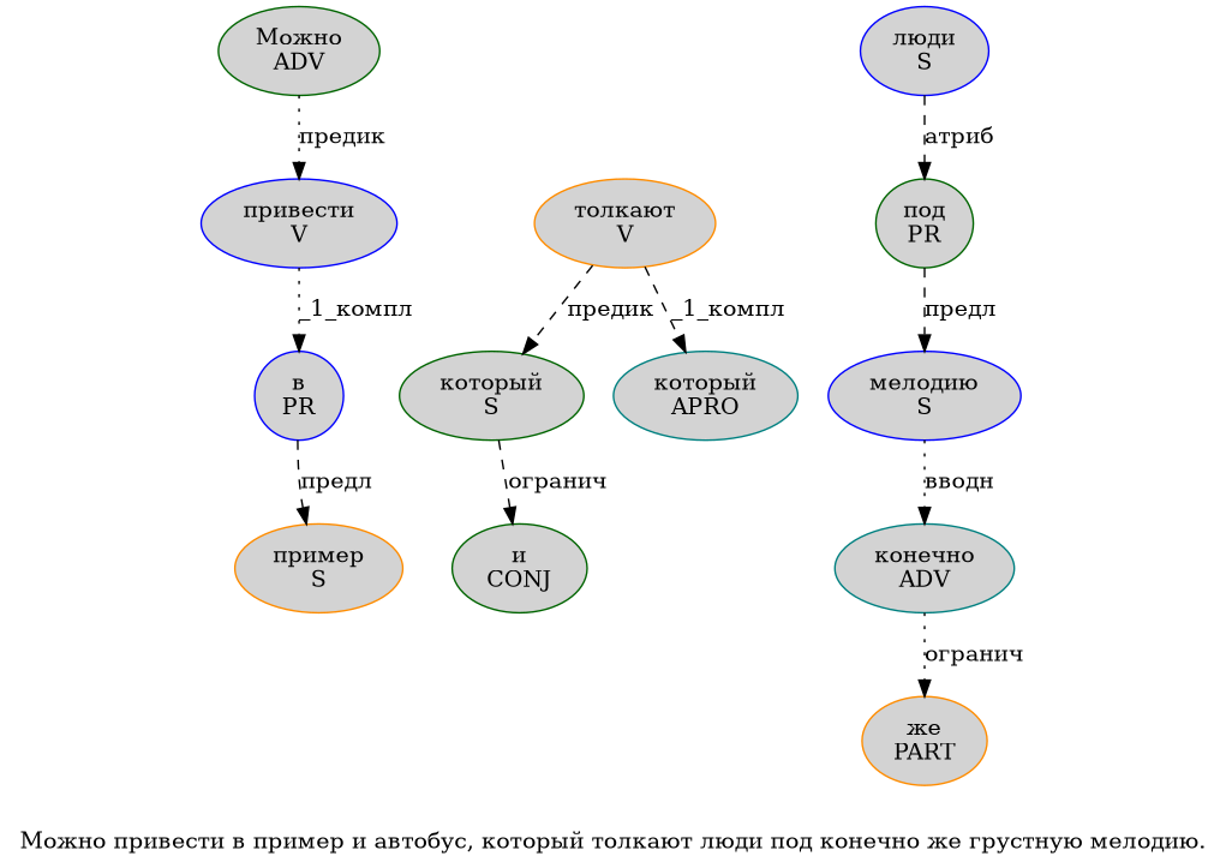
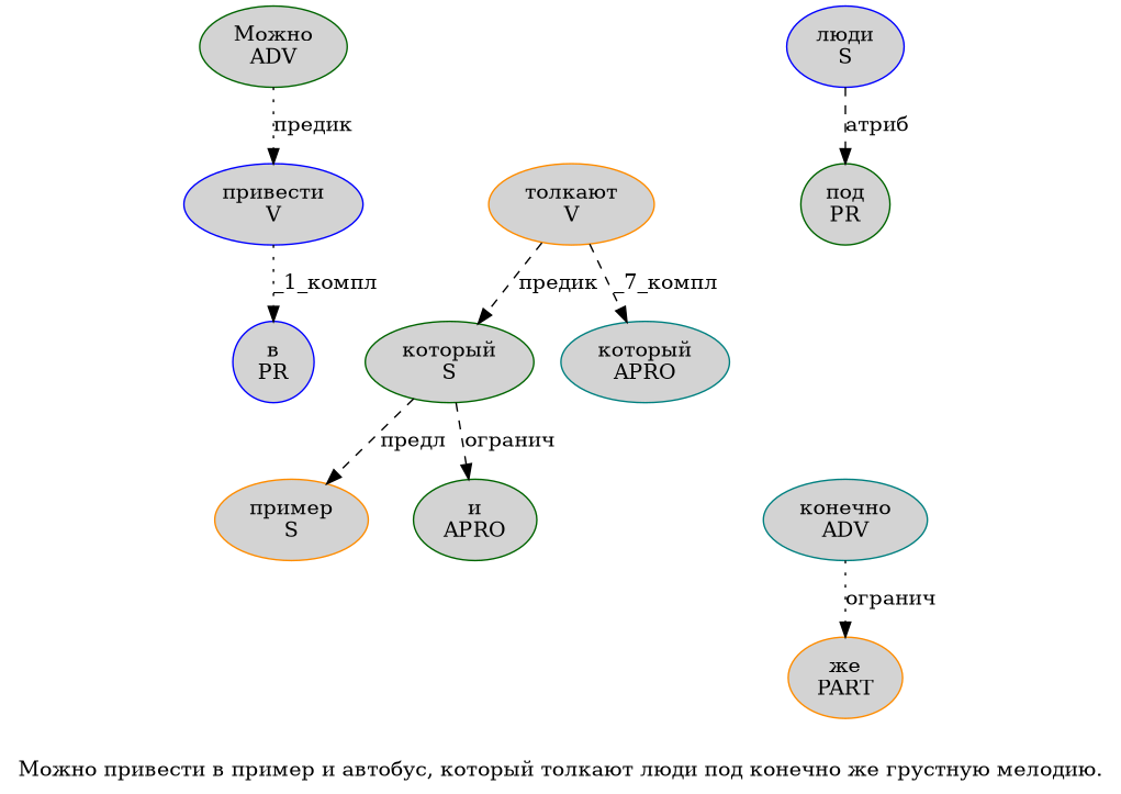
  digraph {
    label="Можно привести в пример и автобус, который толкают люди под конечно же грустную мелодию."
    node [color=darkgreen fillcolor=lightgray penwidth=1 shape=ellipse style=filled]
    edge [style=dashed]
    n1 [label="Можно\nADV"]
    n2 [color=blue label="привести\nV"]
    n3 [color=blue label="в\nPR"]
    n4 [color=darkorange label="пример\nS"]
-   n5 [label="и\nCONJ"]
+   n5 [label="и\nAPRO"]
    n6 [label="который\nS"]
    n7 [color=teal label="который\nAPRO"]
    n8 [color=darkorange label="толкают\nV"]
    n9 [color=blue label="люди\nS"]
    n10 [label="под\nPR"]
-   n11 [color=blue label="мелодию\nS"]
    n12 [color=teal label="конечно\nADV"]
    n13 [color=darkorange label="же\nPART"]
    n1 -> n2 [label="предик" style=dotted]
    n2 -> n3 [label="_1_компл" style=dotted]
-   n3 -> n4 [label="предл"]
+   n6 -> n4 [label="предл"]
    n6 -> n5 [label="огранич"]
    n8 -> n6 [label="предик"]
-   n8 -> n7 [label="_1_компл"]
+   n8 -> n7 [label="_7_компл"]
    n9 -> n10 [label="атриб"]
-   n10 -> n11 [label="предл"]
-   n11 -> n12 [label="вводн" style=dotted]
    n12 -> n13 [label="огранич" style=dotted]
  }
